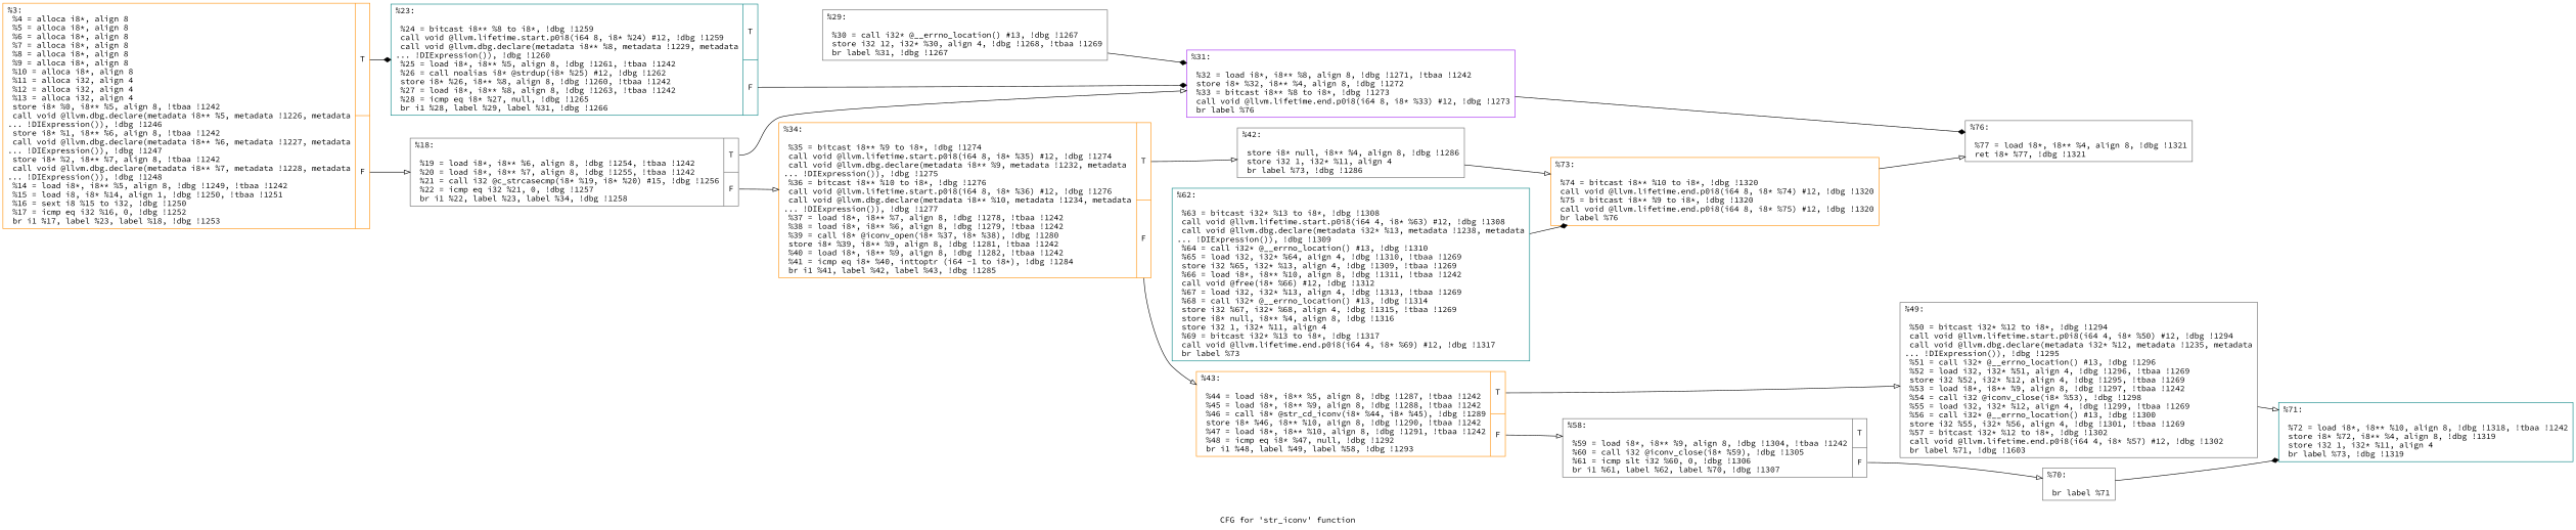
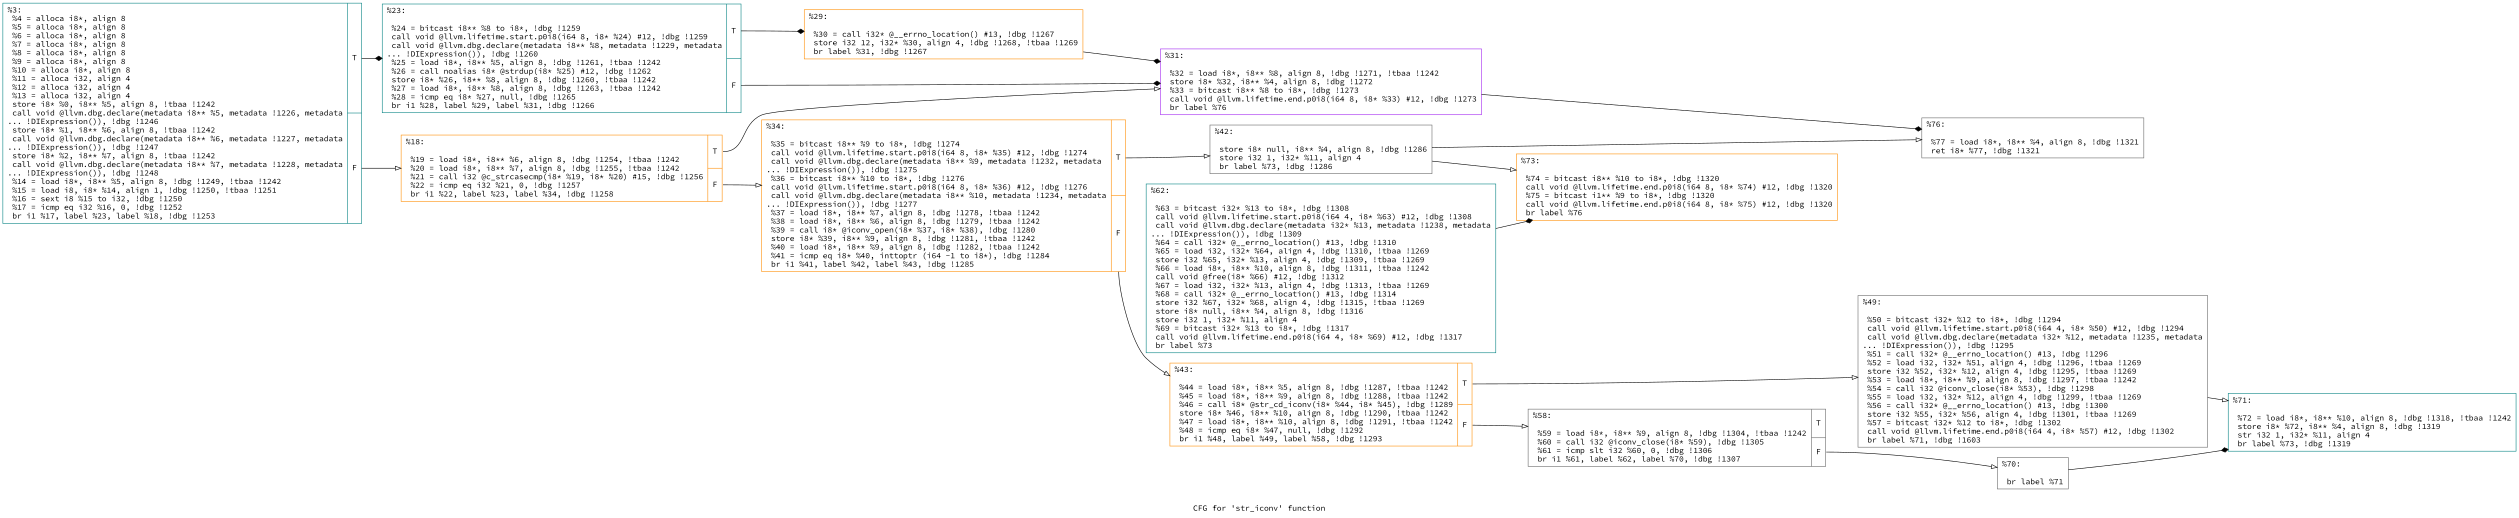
  digraph {
    fontname="Source Code Pro"
    label="CFG for 'str_iconv' function"
    rankdir=LR
    node [color=gray40 fontname="Source Code Pro" shape=record]
    edge [arrowhead=onormal fontname="Source Code Pro"]
-   n1 [color=darkorange label="{%3:\l  %4 = alloca i8*, align 8\l  %5 = alloca i8*, align 8\l  %6 = alloca i8*, align 8\l  %7 = alloca i8*, align 8\l  %8 = alloca i8*, align 8\l  %9 = alloca i8*, align 8\l  %10 = alloca i8*, align 8\l  %11 = alloca i32, align 4\l  %12 = alloca i32, align 4\l  %13 = alloca i32, align 4\l  store i8* %0, i8** %5, align 8, !tbaa !1242\l  call void @llvm.dbg.declare(metadata i8** %5, metadata !1226, metadata\l... !DIExpression()), !dbg !1246\l  store i8* %1, i8** %6, align 8, !tbaa !1242\l  call void @llvm.dbg.declare(metadata i8** %6, metadata !1227, metadata\l... !DIExpression()), !dbg !1247\l  store i8* %2, i8** %7, align 8, !tbaa !1242\l  call void @llvm.dbg.declare(metadata i8** %7, metadata !1228, metadata\l... !DIExpression()), !dbg !1248\l  %14 = load i8*, i8** %5, align 8, !dbg !1249, !tbaa !1242\l  %15 = load i8, i8* %14, align 1, !dbg !1250, !tbaa !1251\l  %16 = sext i8 %15 to i32, !dbg !1250\l  %17 = icmp eq i32 %16, 0, !dbg !1252\l  br i1 %17, label %23, label %18, !dbg !1253\l|{<s0>T|<s1>F}}"]
+   n1 [color=teal label="{%3:\l  %4 = alloca i8*, align 8\l  %5 = alloca i8*, align 8\l  %6 = alloca i8*, align 8\l  %7 = alloca i8*, align 8\l  %8 = alloca i8*, align 8\l  %9 = alloca i8*, align 8\l  %10 = alloca i8*, align 8\l  %11 = alloca i32, align 4\l  %12 = alloca i32, align 4\l  %13 = alloca i32, align 4\l  store i8* %0, i8** %5, align 8, !tbaa !1242\l  call void @llvm.dbg.declare(metadata i8** %5, metadata !1226, metadata\l... !DIExpression()), !dbg !1246\l  store i8* %1, i8** %6, align 8, !tbaa !1242\l  call void @llvm.dbg.declare(metadata i8** %6, metadata !1227, metadata\l... !DIExpression()), !dbg !1247\l  store i8* %2, i8** %7, align 8, !tbaa !1242\l  call void @llvm.dbg.declare(metadata i8** %7, metadata !1228, metadata\l... !DIExpression()), !dbg !1248\l  %14 = load i8*, i8** %5, align 8, !dbg !1249, !tbaa !1242\l  %15 = load i8, i8* %14, align 1, !dbg !1250, !tbaa !1251\l  %16 = sext i8 %15 to i32, !dbg !1250\l  %17 = icmp eq i32 %16, 0, !dbg !1252\l  br i1 %17, label %23, label %18, !dbg !1253\l|{<s0>T|<s1>F}}"]
    n2 [color=teal label="{%23:\l\l  %24 = bitcast i8** %8 to i8*, !dbg !1259\l  call void @llvm.lifetime.start.p0i8(i64 8, i8* %24) #12, !dbg !1259\l  call void @llvm.dbg.declare(metadata i8** %8, metadata !1229, metadata\l... !DIExpression()), !dbg !1260\l  %25 = load i8*, i8** %5, align 8, !dbg !1261, !tbaa !1242\l  %26 = call noalias i8* @strdup(i8* %25) #12, !dbg !1262\l  store i8* %26, i8** %8, align 8, !dbg !1260, !tbaa !1242\l  %27 = load i8*, i8** %8, align 8, !dbg !1263, !tbaa !1242\l  %28 = icmp eq i8* %27, null, !dbg !1265\l  br i1 %28, label %29, label %31, !dbg !1266\l|{<s0>T|<s1>F}}"]
-   n3 [label="{%18:\l\l  %19 = load i8*, i8** %6, align 8, !dbg !1254, !tbaa !1242\l  %20 = load i8*, i8** %7, align 8, !dbg !1255, !tbaa !1242\l  %21 = call i32 @c_strcasecmp(i8* %19, i8* %20) #15, !dbg !1256\l  %22 = icmp eq i32 %21, 0, !dbg !1257\l  br i1 %22, label %23, label %34, !dbg !1258\l|{<s0>T|<s1>F}}"]
-   n4 [label="{%29:\l\l  %30 = call i32* @__errno_location() #13, !dbg !1267\l  store i32 12, i32* %30, align 4, !dbg !1268, !tbaa !1269\l  br label %31, !dbg !1267\l}"]
+   n3 [color=darkorange label="{%18:\l\l  %19 = load i8*, i8** %6, align 8, !dbg !1254, !tbaa !1242\l  %20 = load i8*, i8** %7, align 8, !dbg !1255, !tbaa !1242\l  %21 = call i32 @c_strcasecmp(i8* %19, i8* %20) #15, !dbg !1256\l  %22 = icmp eq i32 %21, 0, !dbg !1257\l  br i1 %22, label %23, label %34, !dbg !1258\l|{<s0>T|<s1>F}}"]
+   n4 [color=darkorange label="{%29:\l\l  %30 = call i32* @__errno_location() #13, !dbg !1267\l  store i32 12, i32* %30, align 4, !dbg !1268, !tbaa !1269\l  br label %31, !dbg !1267\l}"]
    n5 [color=purple label="{%31:\l\l  %32 = load i8*, i8** %8, align 8, !dbg !1271, !tbaa !1242\l  store i8* %32, i8** %4, align 8, !dbg !1272\l  %33 = bitcast i8** %8 to i8*, !dbg !1273\l  call void @llvm.lifetime.end.p0i8(i64 8, i8* %33) #12, !dbg !1273\l  br label %76\l}"]
    n6 [color=darkorange label="{%34:\l\l  %35 = bitcast i8** %9 to i8*, !dbg !1274\l  call void @llvm.lifetime.start.p0i8(i64 8, i8* %35) #12, !dbg !1274\l  call void @llvm.dbg.declare(metadata i8** %9, metadata !1232, metadata\l... !DIExpression()), !dbg !1275\l  %36 = bitcast i8** %10 to i8*, !dbg !1276\l  call void @llvm.lifetime.start.p0i8(i64 8, i8* %36) #12, !dbg !1276\l  call void @llvm.dbg.declare(metadata i8** %10, metadata !1234, metadata\l... !DIExpression()), !dbg !1277\l  %37 = load i8*, i8** %7, align 8, !dbg !1278, !tbaa !1242\l  %38 = load i8*, i8** %6, align 8, !dbg !1279, !tbaa !1242\l  %39 = call i8* @iconv_open(i8* %37, i8* %38), !dbg !1280\l  store i8* %39, i8** %9, align 8, !dbg !1281, !tbaa !1242\l  %40 = load i8*, i8** %9, align 8, !dbg !1282, !tbaa !1242\l  %41 = icmp eq i8* %40, inttoptr (i64 -1 to i8*), !dbg !1284\l  br i1 %41, label %42, label %43, !dbg !1285\l|{<s0>T|<s1>F}}"]
    n7 [label="{%76:\l\l  %77 = load i8*, i8** %4, align 8, !dbg !1321\l  ret i8* %77, !dbg !1321\l}"]
    n8 [label="{%42:\l\l  store i8* null, i8** %4, align 8, !dbg !1286\l  store i32 1, i32* %11, align 4\l  br label %73, !dbg !1286\l}"]
    n9 [color=darkorange label="{%43:\l\l  %44 = load i8*, i8** %5, align 8, !dbg !1287, !tbaa !1242\l  %45 = load i8*, i8** %9, align 8, !dbg !1288, !tbaa !1242\l  %46 = call i8* @str_cd_iconv(i8* %44, i8* %45), !dbg !1289\l  store i8* %46, i8** %10, align 8, !dbg !1290, !tbaa !1242\l  %47 = load i8*, i8** %10, align 8, !dbg !1291, !tbaa !1242\l  %48 = icmp eq i8* %47, null, !dbg !1292\l  br i1 %48, label %49, label %58, !dbg !1293\l|{<s0>T|<s1>F}}"]
-   n10 [color=darkorange label="{%73:\l\l  %74 = bitcast i8** %10 to i8*, !dbg !1320\l  call void @llvm.lifetime.end.p0i8(i64 8, i8* %74) #12, !dbg !1320\l  %75 = bitcast i8** %9 to i8*, !dbg !1320\l  call void @llvm.lifetime.end.p0i8(i64 8, i8* %75) #12, !dbg !1320\l  br label %76\l}"]
+   n10 [color=darkorange label="{%73:\l\l  %74 = bitcast i8** %10 to i8*, !dbg !1320\l  call void @llvm.lifetime.end.p0i8(i64 8, i8* %74) #12, !dbg !1320\l  %75 = bitcast i1** %9 to i8*, !dbg !1320\l  call void @llvm.lifetime.end.p0i8(i64 8, i8* %75) #12, !dbg !1320\l  br label %76\l}"]
    n11 [label="{%49:\l\l  %50 = bitcast i32* %12 to i8*, !dbg !1294\l  call void @llvm.lifetime.start.p0i8(i64 4, i8* %50) #12, !dbg !1294\l  call void @llvm.dbg.declare(metadata i32* %12, metadata !1235, metadata\l... !DIExpression()), !dbg !1295\l  %51 = call i32* @__errno_location() #13, !dbg !1296\l  %52 = load i32, i32* %51, align 4, !dbg !1296, !tbaa !1269\l  store i32 %52, i32* %12, align 4, !dbg !1295, !tbaa !1269\l  %53 = load i8*, i8** %9, align 8, !dbg !1297, !tbaa !1242\l  %54 = call i32 @iconv_close(i8* %53), !dbg !1298\l  %55 = load i32, i32* %12, align 4, !dbg !1299, !tbaa !1269\l  %56 = call i32* @__errno_location() #13, !dbg !1300\l  store i32 %55, i32* %56, align 4, !dbg !1301, !tbaa !1269\l  %57 = bitcast i32* %12 to i8*, !dbg !1302\l  call void @llvm.lifetime.end.p0i8(i64 4, i8* %57) #12, !dbg !1302\l  br label %71, !dbg !1603\l}"]
    n12 [label="{%58:\l\l  %59 = load i8*, i8** %9, align 8, !dbg !1304, !tbaa !1242\l  %60 = call i32 @iconv_close(i8* %59), !dbg !1305\l  %61 = icmp slt i32 %60, 0, !dbg !1306\l  br i1 %61, label %62, label %70, !dbg !1307\l|{<s0>T|<s1>F}}"]
-   n13 [color=teal label="{%71:\l\l  %72 = load i8*, i8** %10, align 8, !dbg !1318, !tbaa !1242\l  store i8* %72, i8** %4, align 8, !dbg !1319\l  store i32 1, i32* %11, align 4\l  br label %73, !dbg !1319\l}"]
+   n13 [color=teal label="{%71:\l\l  %72 = load i8*, i8** %10, align 8, !dbg !1318, !tbaa !1242\l  store i8* %72, i8** %4, align 8, !dbg !1319\l  str i32 1, i32* %11, align 4\l  br label %73, !dbg !1319\l}"]
    n14 [label="{%70:\l\l  br label %71\l}"]
    n15 [color=teal label="{%62:\l\l  %63 = bitcast i32* %13 to i8*, !dbg !1308\l  call void @llvm.lifetime.start.p0i8(i64 4, i8* %63) #12, !dbg !1308\l  call void @llvm.dbg.declare(metadata i32* %13, metadata !1238, metadata\l... !DIExpression()), !dbg !1309\l  %64 = call i32* @__errno_location() #13, !dbg !1310\l  %65 = load i32, i32* %64, align 4, !dbg !1310, !tbaa !1269\l  store i32 %65, i32* %13, align 4, !dbg !1309, !tbaa !1269\l  %66 = load i8*, i8** %10, align 8, !dbg !1311, !tbaa !1242\l  call void @free(i8* %66) #12, !dbg !1312\l  %67 = load i32, i32* %13, align 4, !dbg !1313, !tbaa !1269\l  %68 = call i32* @__errno_location() #13, !dbg !1314\l  store i32 %67, i32* %68, align 4, !dbg !1315, !tbaa !1269\l  store i8* null, i8** %4, align 8, !dbg !1316\l  store i32 1, i32* %11, align 4\l  %69 = bitcast i32* %13 to i8*, !dbg !1317\l  call void @llvm.lifetime.end.p0i8(i64 4, i8* %69) #12, !dbg !1317\l  br label %73\l}"]
    n1 -> n2 [arrowhead=diamond tailport=s0]
    n1 -> n3 [tailport=s1]
+   n2 -> n4 [arrowhead=diamond tailport=s0]
    n2 -> n5 [arrowhead=diamond tailport=s1]
    n3 -> n5 [tailport=s0]
    n3 -> n6 [tailport=s1]
    n4 -> n5 [arrowhead=diamond]
    n5 -> n7 [arrowhead=diamond]
    n6 -> n8 [tailport=s0]
    n6 -> n9 [tailport=s1]
    n8 -> n10
    n9 -> n11 [tailport=s0]
    n9 -> n12 [tailport=s1]
-   n10 -> n7
+   n8 -> n7
    n11 -> n13
    n12 -> n14 [tailport=s1]
    n14 -> n13 [arrowhead=diamond]
    n15 -> n10 [arrowhead=diamond]
  }
